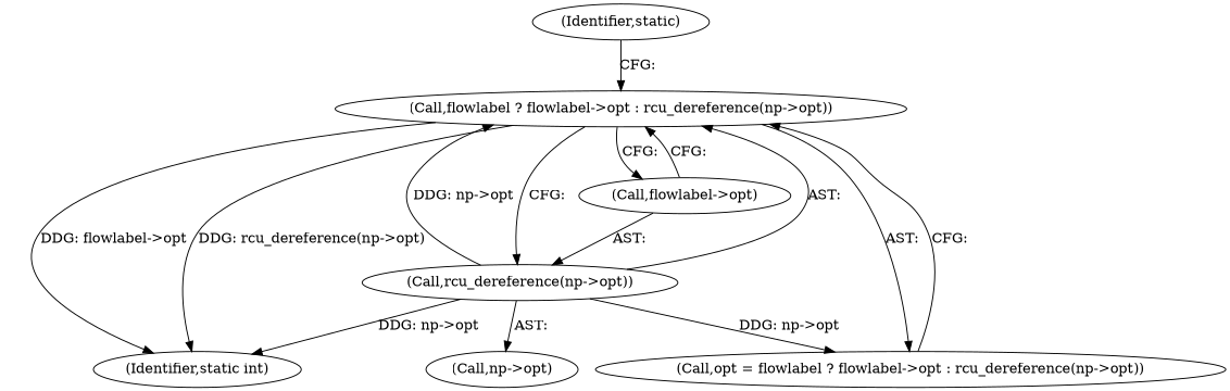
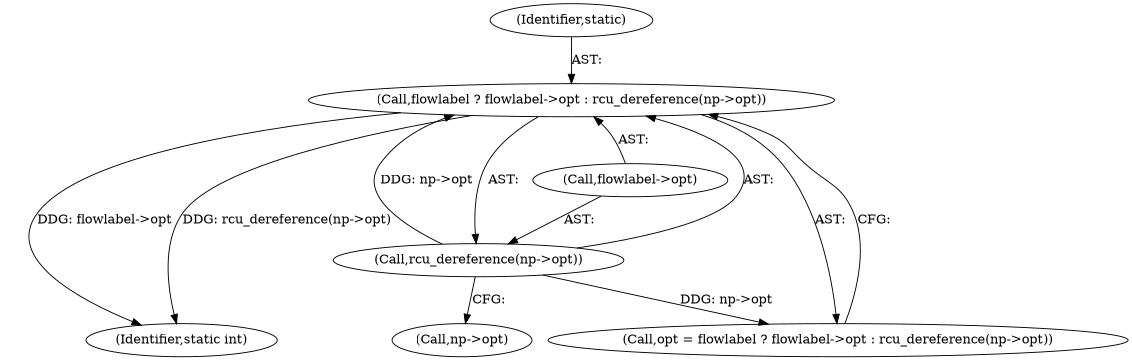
  digraph {
    n1 [label="(Call,flowlabel ? flowlabel->opt : rcu_dereference(np->opt))"]
    n2 [label="(Call,rcu_dereference(np->opt))"]
    n3 [label="(Identifier,static int)"]
    n4 [label="(Call,opt = flowlabel ? flowlabel->opt : rcu_dereference(np->opt))"]
    n5 [label="(Call,flowlabel->opt)"]
    n6 [label="(Call,np->opt)"]
    n7 [label="(Identifier,static)"]
-   n1 -> n2 [label="CFG: "]
+   n1 -> n2 [label="AST: "]
    n1 -> n3 [label="DDG: rcu_dereference(np->opt)"]
    n1 -> n3 [label="DDG: flowlabel->opt"]
    n1 -> n4 [label="AST: "]
-   n1 -> n5 [label="CFG: "]
    n2 -> n1 [label="AST: "]
    n2 -> n1 [label="DDG: np->opt"]
-   n2 -> n3 [label="DDG: np->opt"]
    n2 -> n4 [label="DDG: np->opt"]
-   n2 -> n6 [label="AST: "]
+   n2 -> n6 [label="CFG: "]
    n4 -> n1 [label="CFG: "]
-   n5 -> n1 [label="CFG: "]
+   n5 -> n1 [label="AST: "]
    n5 -> n2 [label="AST: "]
-   n7 -> n1 [label="CFG: "]
+   n7 -> n1 [label="AST: "]
  }
